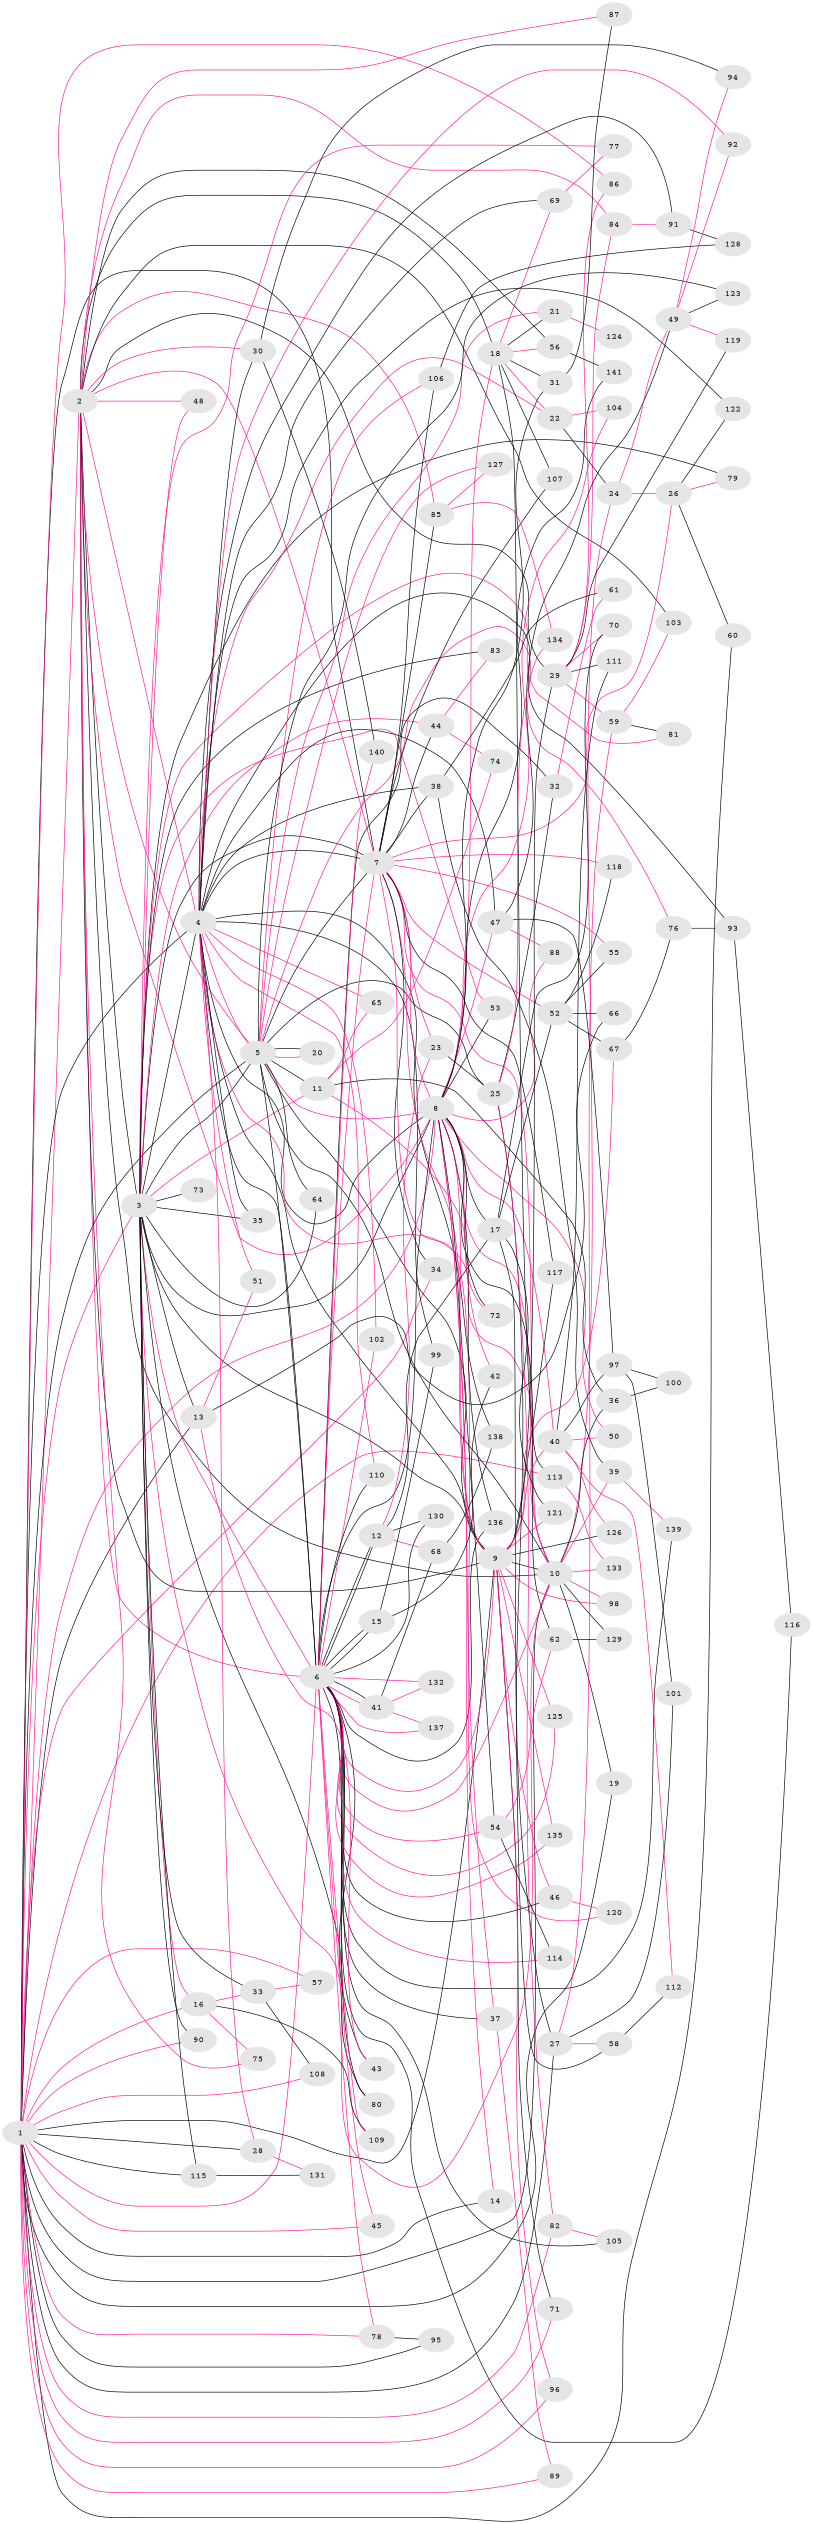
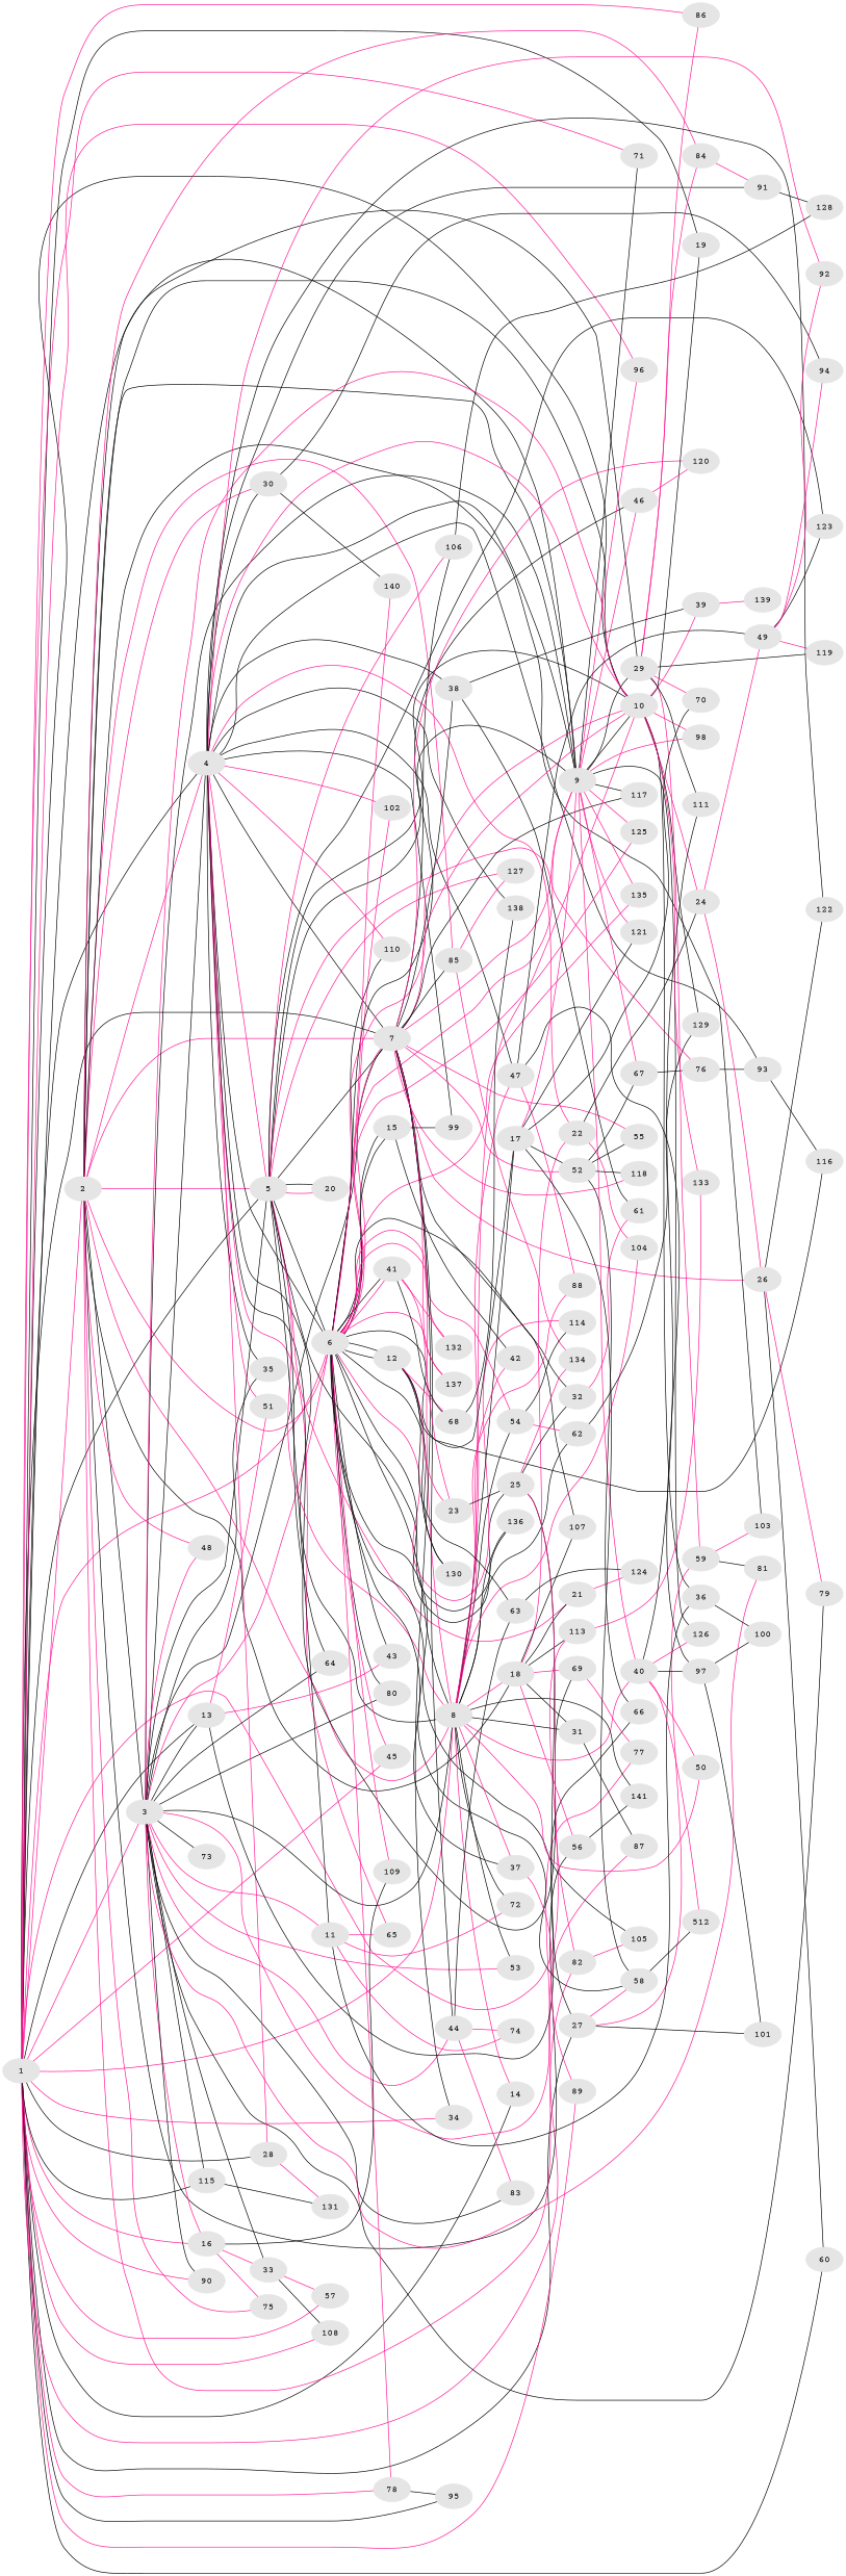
  graph {
    fontname="Courier Prime"
    rankdir=LR
    node [color=gray90 fontname="Courier Prime" style=filled]
    edge [color=black fontname="Courier Prime"]
    1
    2
    3
    4
    5
    6
    7
    8
    9
    10
    13
    14
    16
    19
    27
    28
    34
    45
    57
    60
    71
    78
    82
    86
    89
    90
    95
    96
    108
    113
    115
    18
    29
    30
    48
    56
    75
    84
    85
    87
    103
    73
    11
    33
    35
    44
    53
    64
    77
    79
    80
    81
    83
    22
    38
    47
    51
    65
    69
    91
    92
    93
    99
    102
    110
    122
    138
    20
    21
    25
    76
    106
    123
    127
    12
    15
    32
    37
    41
    43
    46
    54
    105
    109
    114
    116
    125
    130
    132
    135
    136
    137
    139
    140
    23
    26
    52
    55
    107
    117
    118
    120
    17
    31
    40
    42
    50
    62
    72
    88
    104
    141
    67
    98
    121
    126
    24
    36
    39
    129
    133
    66
    58
    59
    101
    131
    70
    111
    119
    94
    134
    74
+   63
    61
    49
    97
    128
    124
    68
-   112
+   112 [label=512]
    100
    1 -- 2 [color=deeppink]
    1 -- 3 [color=deeppink]
    1 -- 4
    1 -- 5
    1 -- 6 [color=deeppink]
    1 -- 7
    1 -- 8 [color=deeppink]
    1 -- 9
    1 -- 10
    1 -- 13
    1 -- 14
    1 -- 16 [color=deeppink]
    1 -- 19
    1 -- 27
    1 -- 28
    1 -- 34 [color=deeppink]
    1 -- 45 [color=deeppink]
    1 -- 57 [color=deeppink]
    1 -- 60
    1 -- 71 [color=deeppink]
    1 -- 78 [color=deeppink]
    1 -- 82 [color=deeppink]
    1 -- 86 [color=deeppink]
    1 -- 89 [color=deeppink]
    1 -- 90 [color=deeppink]
    1 -- 95
    1 -- 96 [color=deeppink]
    1 -- 108 [color=deeppink]
    1 -- 113 [color=deeppink]
    1 -- 115
    2 -- 3
    2 -- 4 [color=deeppink]
    2 -- 5 [color=deeppink]
    2 -- 6 [color=deeppink]
    2 -- 7 [color=deeppink]
    2 -- 8 [color=deeppink]
    2 -- 9
    2 -- 10
    2 -- 18
    2 -- 29
    2 -- 30 [color=deeppink]
    2 -- 48 [color=deeppink]
    2 -- 56
    2 -- 75 [color=deeppink]
    2 -- 84 [color=deeppink]
    2 -- 85 [color=deeppink]
    2 -- 87 [color=deeppink]
    2 -- 103
    3 -- 4
    3 -- 5
    3 -- 6 [color=deeppink]
    3 -- 7
    3 -- 8
    3 -- 9
    3 -- 10 [color=deeppink]
    3 -- 13
    3 -- 16 [color=deeppink]
    3 -- 90
    3 -- 115
    3 -- 48 [color=deeppink]
    3 -- 73
    3 -- 11 [color=deeppink]
    3 -- 33
    3 -- 35
    3 -- 44 [color=deeppink]
    3 -- 53 [color=deeppink]
    3 -- 64
    3 -- 77 [color=deeppink]
    3 -- 79
    3 -- 80
    3 -- 81 [color=deeppink]
    3 -- 83
    4 -- 5 [color=deeppink]
    4 -- 6
    4 -- 7
    4 -- 8
    4 -- 9
    4 -- 10 [color=deeppink]
    4 -- 28 [color=deeppink]
    4 -- 30
    4 -- 35
    4 -- 22 [color=deeppink]
    4 -- 38
    4 -- 47
    4 -- 51 [color=deeppink]
    4 -- 65 [color=deeppink]
    4 -- 69
    4 -- 91
    4 -- 92 [color=deeppink]
    4 -- 93
    4 -- 99
    4 -- 102 [color=deeppink]
    4 -- 110 [color=deeppink]
    4 -- 122
    4 -- 138
    5 -- 6
    5 -- 7
    5 -- 8 [color=deeppink]
    5 -- 9
    5 -- 10
    5 -- 11
    5 -- 64
    5 -- 20 [color=deeppink]
    5 -- 20
    5 -- 21 [color=deeppink]
    5 -- 25
    5 -- 76 [color=deeppink]
    5 -- 106 [color=deeppink]
    5 -- 123
    5 -- 127 [color=deeppink]
    6 -- 7 [color=deeppink]
    6 -- 8
    6 -- 9 [color=deeppink]
    6 -- 10 [color=deeppink]
    6 -- 45 [color=deeppink]
    6 -- 78 [color=deeppink]
    6 -- 80
    6 -- 102 [color=deeppink]
    6 -- 110
    6 -- 12
    6 -- 12
    6 -- 15
    6 -- 15
    6 -- 32
    6 -- 37
    6 -- 41 [color=deeppink]
    6 -- 41
    6 -- 43
    6 -- 46
    6 -- 54 [color=deeppink]
    6 -- 105
    6 -- 109 [color=deeppink]
    6 -- 114 [color=deeppink]
    6 -- 116
    6 -- 125 [color=deeppink]
    6 -- 130
    6 -- 132 [color=deeppink]
    6 -- 135 [color=deeppink]
    6 -- 136
    6 -- 137 [color=deeppink]
-   6 -- 139
+   6 -- 58
    6 -- 140 [color=deeppink]
    7 -- 8 [color=deeppink]
    7 -- 9 [color=deeppink]
    7 -- 10 [color=deeppink]
    7 -- 34
    7 -- 85
    7 -- 44
    7 -- 38
    7 -- 106
    7 -- 23 [color=deeppink]
    7 -- 26 [color=deeppink]
    7 -- 52 [color=deeppink]
    7 -- 55 [color=deeppink]
    7 -- 107
    7 -- 117
    7 -- 118 [color=deeppink]
    7 -- 120 [color=deeppink]
-   8 -- 9 [color=deeppink]
+   17 -- 9 [color=deeppink]
    8 -- 10 [color=deeppink]
    8 -- 14 [color=deeppink]
    8 -- 18 [color=deeppink]
    8 -- 53
    8 -- 47 [color=deeppink]
    8 -- 37 [color=deeppink]
    8 -- 54
    8 -- 136
    8 -- 17
    8 -- 31
    8 -- 40 [color=deeppink]
    8 -- 42 [color=deeppink]
    8 -- 50 [color=deeppink]
    8 -- 62
    8 -- 72
    8 -- 88 [color=deeppink]
    8 -- 104 [color=deeppink]
    8 -- 141
    9 -- 10
    9 -- 71
    9 -- 96 [color=deeppink]
    9 -- 29
    9 -- 46 [color=deeppink]
    9 -- 125 [color=deeppink]
    9 -- 135 [color=deeppink]
    9 -- 117
    9 -- 40 [color=deeppink]
    9 -- 67 [color=deeppink]
    9 -- 98 [color=deeppink]
    9 -- 121 [color=deeppink]
    9 -- 126
    10 -- 19
    10 -- 98 [color=deeppink]
    10 -- 24 [color=deeppink]
    10 -- 36
    10 -- 39 [color=deeppink]
    10 -- 129
    10 -- 133 [color=deeppink]
    13 -- 51 [color=deeppink]
    13 -- 43 [color=deeppink]
    13 -- 66
    16 -- 75 [color=deeppink]
    16 -- 33 [color=deeppink]
    16 -- 109
    27 -- 58 [color=deeppink]
    27 -- 59 [color=deeppink]
    27 -- 101
    28 -- 131 [color=deeppink]
    78 -- 95
    82 -- 105 [color=deeppink]
    113 -- 133 [color=deeppink]
    115 -- 131
    18 -- 113
    18 -- 56 [color=deeppink]
    18 -- 22 [color=deeppink]
    18 -- 69 [color=deeppink]
    18 -- 21
    18 -- 107
    18 -- 31
    29 -- 86 [color=deeppink]
    29 -- 84 [color=deeppink]
    29 -- 59 [color=deeppink]
    29 -- 70 [color=deeppink]
    29 -- 111
    29 -- 119
    30 -- 140
    30 -- 94
    56 -- 141
    84 -- 91 [color=deeppink]
    85 -- 127 [color=deeppink]
    85 -- 134 [color=deeppink]
    11 -- 65 [color=deeppink]
    11 -- 72 [color=deeppink]
    11 -- 36
    11 -- 74 [color=deeppink]
    33 -- 57 [color=deeppink]
    33 -- 108
    44 -- 83 [color=deeppink]
    44 -- 74 [color=deeppink]
+   44 -- 63
    22 -- 104 [color=deeppink]
    22 -- 24
    38 -- 39
    38 -- 61
    47 -- 88 [color=deeppink]
    47 -- 49
    47 -- 97
    69 -- 77 [color=deeppink]
    91 -- 128
    93 -- 116
    21 -- 124 [color=deeppink]
    25 -- 27
    25 -- 82 [color=deeppink]
    25 -- 32
    25 -- 134 [color=deeppink]
    76 -- 93
    106 -- 128
    12 -- 130
    12 -- 23 [color=deeppink]
    12 -- 17
+   12 -- 63
    12 -- 68 [color=deeppink]
    15 -- 99
    15 -- 42
    32 -- 61 [color=deeppink]
    37 -- 89 [color=deeppink]
    41 -- 132 [color=deeppink]
    41 -- 137 [color=deeppink]
    41 -- 68
    46 -- 120 [color=deeppink]
    54 -- 114
    54 -- 62 [color=deeppink]
    23 -- 25
    26 -- 60
    26 -- 79 [color=deeppink]
    26 -- 122
    52 -- 55
    52 -- 118
    52 -- 67
    52 -- 66
    17 -- 52
    17 -- 121
    17 -- 58
    17 -- 70
    31 -- 87
    40 -- 50 [color=deeppink]
    40 -- 126 [color=deeppink]
    40 -- 111
    40 -- 97
    40 -- 112 [color=deeppink]
    62 -- 129
    67 -- 76
    24 -- 26 [color=deeppink]
    24 -- 49 [color=deeppink]
    36 -- 100
    39 -- 139 [color=deeppink]
    58 -- 112
    59 -- 103 [color=deeppink]
    59 -- 81
+   63 -- 124
    49 -- 92 [color=deeppink]
    49 -- 123
    49 -- 119 [color=deeppink]
    49 -- 94 [color=deeppink]
    97 -- 101
    97 -- 100
    68 -- 138
  }
